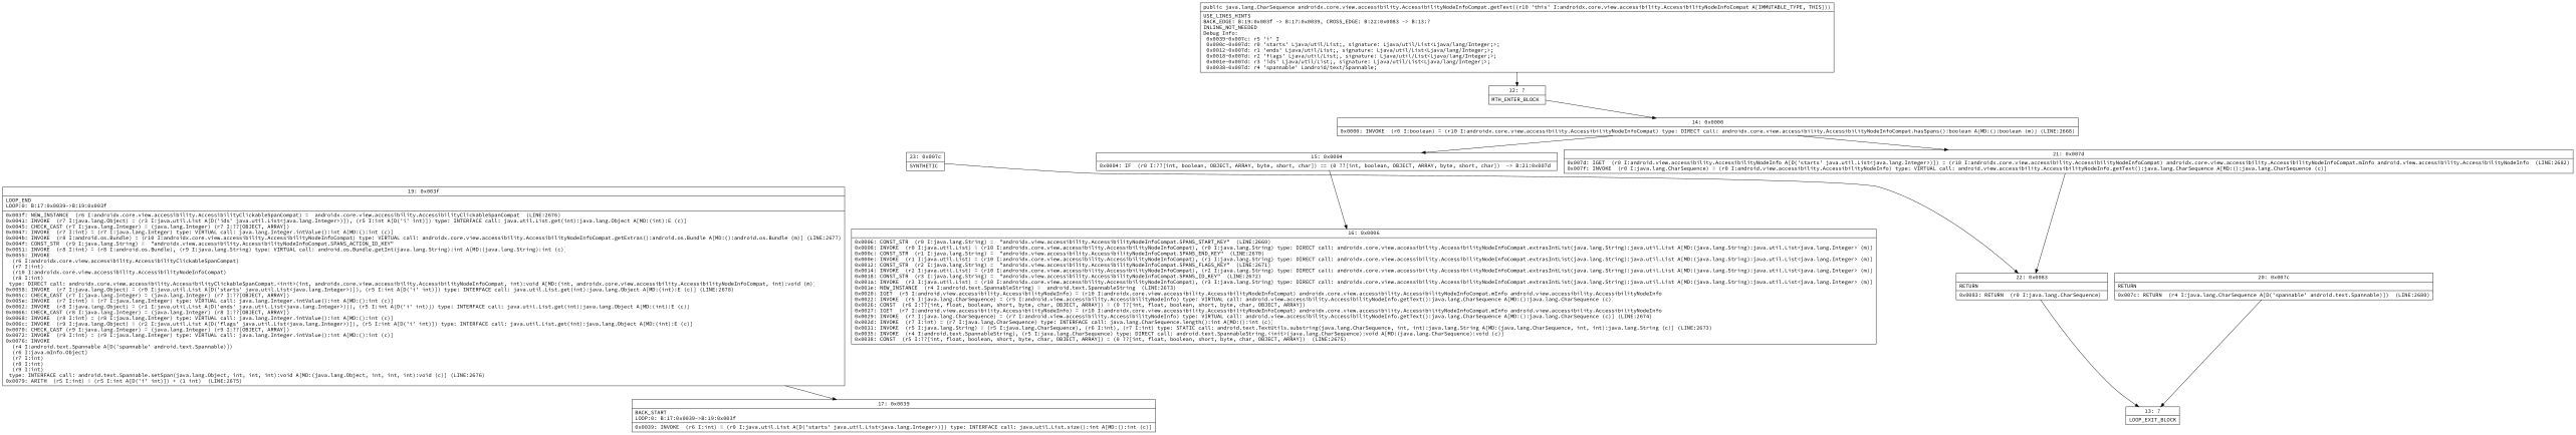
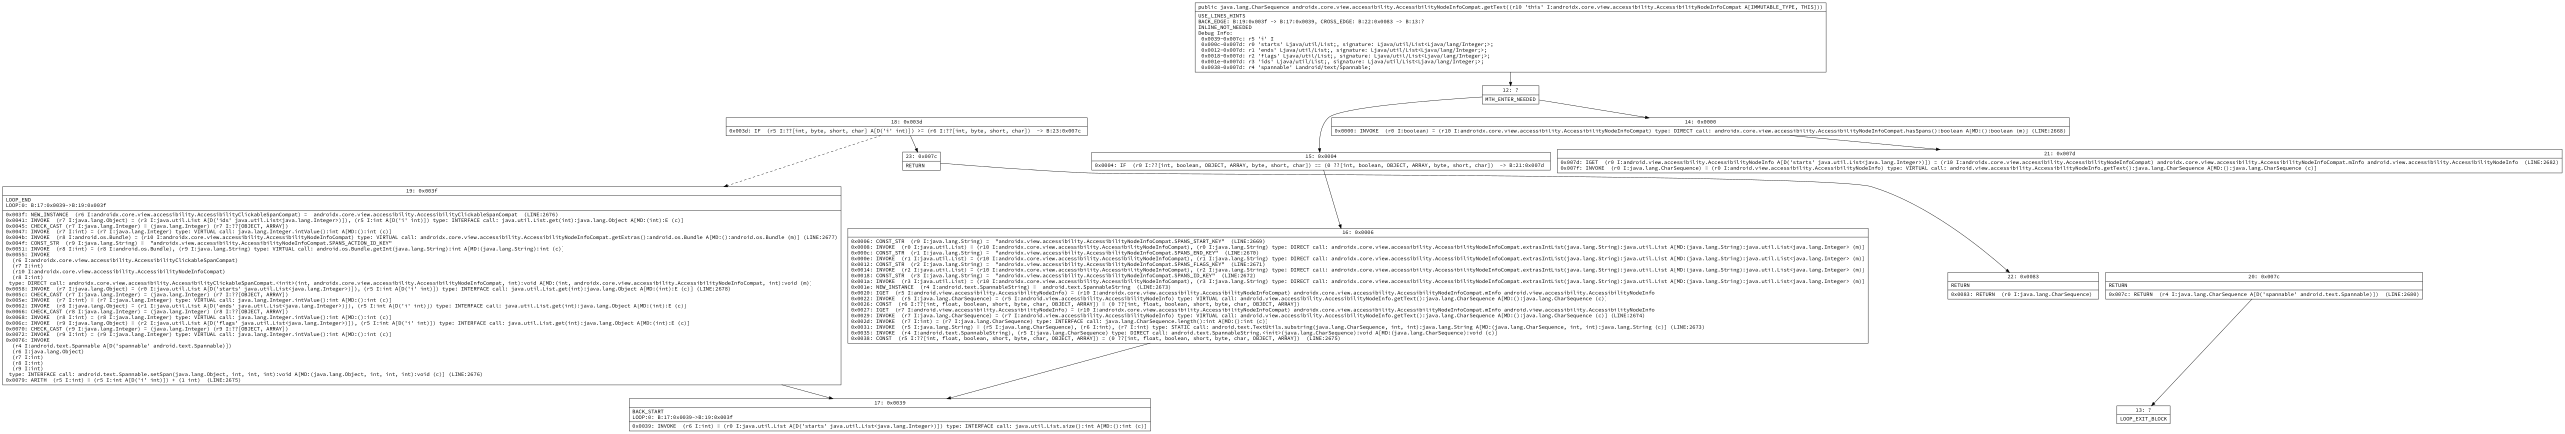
  digraph {
    fontname="Source Code Pro"
    node [fontname="Source Code Pro" shape=record]
    edge [fontname="Source Code Pro"]
-   n1 [label="{12\:\ ?|MTH_ENTER_BLOCK\l}"]
+   n1 [label="{12\:\ ?|MTH_ENTER_NEEDED\l}"]
    n2 [label="{14\:\ 0x0000|0x0000: INVOKE  (r0 I:boolean) = (r10 I:androidx.core.view.accessibility.AccessibilityNodeInfoCompat) type: DIRECT call: androidx.core.view.accessibility.AccessibilityNodeInfoCompat.hasSpans():boolean A[MD:():boolean (m)] (LINE:2668)\l}"]
    n3 [label="{15\:\ 0x0004|0x0004: IF  (r0 I:??[int, boolean, OBJECT, ARRAY, byte, short, char]) == (0 ??[int, boolean, OBJECT, ARRAY, byte, short, char])  \-\> B:21:0x007d \l}"]
    n4 [label="{21\:\ 0x007d|0x007d: IGET  (r0 I:android.view.accessibility.AccessibilityNodeInfo A[D('starts' java.util.List\<java.lang.Integer\>)]) = (r10 I:androidx.core.view.accessibility.AccessibilityNodeInfoCompat) androidx.core.view.accessibility.AccessibilityNodeInfoCompat.mInfo android.view.accessibility.AccessibilityNodeInfo  (LINE:2682)\l0x007f: INVOKE  (r0 I:java.lang.CharSequence) = (r0 I:android.view.accessibility.AccessibilityNodeInfo) type: VIRTUAL call: android.view.accessibility.AccessibilityNodeInfo.getText():java.lang.CharSequence A[MD:():java.lang.CharSequence (c)]\l}"]
    n5 [label="{16\:\ 0x0006|0x0006: CONST_STR  (r0 I:java.lang.String) =  \"androidx.view.accessibility.AccessibilityNodeInfoCompat.SPANS_START_KEY\"  (LINE:2669)\l0x0008: INVOKE  (r0 I:java.util.List) = (r10 I:androidx.core.view.accessibility.AccessibilityNodeInfoCompat), (r0 I:java.lang.String) type: DIRECT call: androidx.core.view.accessibility.AccessibilityNodeInfoCompat.extrasIntList(java.lang.String):java.util.List A[MD:(java.lang.String):java.util.List\<java.lang.Integer\> (m)]\l0x000c: CONST_STR  (r1 I:java.lang.String) =  \"androidx.view.accessibility.AccessibilityNodeInfoCompat.SPANS_END_KEY\"  (LINE:2670)\l0x000e: INVOKE  (r1 I:java.util.List) = (r10 I:androidx.core.view.accessibility.AccessibilityNodeInfoCompat), (r1 I:java.lang.String) type: DIRECT call: androidx.core.view.accessibility.AccessibilityNodeInfoCompat.extrasIntList(java.lang.String):java.util.List A[MD:(java.lang.String):java.util.List\<java.lang.Integer\> (m)]\l0x0012: CONST_STR  (r2 I:java.lang.String) =  \"androidx.view.accessibility.AccessibilityNodeInfoCompat.SPANS_FLAGS_KEY\"  (LINE:2671)\l0x0014: INVOKE  (r2 I:java.util.List) = (r10 I:androidx.core.view.accessibility.AccessibilityNodeInfoCompat), (r2 I:java.lang.String) type: DIRECT call: androidx.core.view.accessibility.AccessibilityNodeInfoCompat.extrasIntList(java.lang.String):java.util.List A[MD:(java.lang.String):java.util.List\<java.lang.Integer\> (m)]\l0x0018: CONST_STR  (r3 I:java.lang.String) =  \"androidx.view.accessibility.AccessibilityNodeInfoCompat.SPANS_ID_KEY\"  (LINE:2672)\l0x001a: INVOKE  (r3 I:java.util.List) = (r10 I:androidx.core.view.accessibility.AccessibilityNodeInfoCompat), (r3 I:java.lang.String) type: DIRECT call: androidx.core.view.accessibility.AccessibilityNodeInfoCompat.extrasIntList(java.lang.String):java.util.List A[MD:(java.lang.String):java.util.List\<java.lang.Integer\> (m)]\l0x001e: NEW_INSTANCE  (r4 I:android.text.SpannableString) =  android.text.SpannableString  (LINE:2673)\l0x0020: IGET  (r5 I:android.view.accessibility.AccessibilityNodeInfo) = (r10 I:androidx.core.view.accessibility.AccessibilityNodeInfoCompat) androidx.core.view.accessibility.AccessibilityNodeInfoCompat.mInfo android.view.accessibility.AccessibilityNodeInfo \l0x0022: INVOKE  (r5 I:java.lang.CharSequence) = (r5 I:android.view.accessibility.AccessibilityNodeInfo) type: VIRTUAL call: android.view.accessibility.AccessibilityNodeInfo.getText():java.lang.CharSequence A[MD:():java.lang.CharSequence (c)]\l0x0026: CONST  (r6 I:??[int, float, boolean, short, byte, char, OBJECT, ARRAY]) = (0 ??[int, float, boolean, short, byte, char, OBJECT, ARRAY]) \l0x0027: IGET  (r7 I:android.view.accessibility.AccessibilityNodeInfo) = (r10 I:androidx.core.view.accessibility.AccessibilityNodeInfoCompat) androidx.core.view.accessibility.AccessibilityNodeInfoCompat.mInfo android.view.accessibility.AccessibilityNodeInfo \l0x0029: INVOKE  (r7 I:java.lang.CharSequence) = (r7 I:android.view.accessibility.AccessibilityNodeInfo) type: VIRTUAL call: android.view.accessibility.AccessibilityNodeInfo.getText():java.lang.CharSequence A[MD:():java.lang.CharSequence (c)] (LINE:2674)\l0x002d: INVOKE  (r7 I:int) = (r7 I:java.lang.CharSequence) type: INTERFACE call: java.lang.CharSequence.length():int A[MD:():int (c)]\l0x0031: INVOKE  (r5 I:java.lang.String) = (r5 I:java.lang.CharSequence), (r6 I:int), (r7 I:int) type: STATIC call: android.text.TextUtils.substring(java.lang.CharSequence, int, int):java.lang.String A[MD:(java.lang.CharSequence, int, int):java.lang.String (c)] (LINE:2673)\l0x0035: INVOKE  (r4 I:android.text.SpannableString), (r5 I:java.lang.CharSequence) type: DIRECT call: android.text.SpannableString.\<init\>(java.lang.CharSequence):void A[MD:(java.lang.CharSequence):void (c)]\l0x0038: CONST  (r5 I:??[int, float, boolean, short, byte, char, OBJECT, ARRAY]) = (0 ??[int, float, boolean, short, byte, char, OBJECT, ARRAY])  (LINE:2675)\l}"]
    n6 [label="{17\:\ 0x0039|BACK_START\lLOOP:0: B:17:0x0039\-\>B:19:0x003f\l|0x0039: INVOKE  (r6 I:int) = (r0 I:java.util.List A[D('starts' java.util.List\<java.lang.Integer\>)]) type: INTERFACE call: java.util.List.size():int A[MD:():int (c)]\l}"]
    n7 [label="{22\:\ 0x0083|RETURN\l|0x0083: RETURN  (r0 I:java.lang.CharSequence) \l}"]
-   n9 [label="{19\:\ 0x003f|LOOP_END\lLOOP:0: B:17:0x0039\-\>B:19:0x003f\l|0x003f: NEW_INSTANCE  (r6 I:androidx.core.view.accessibility.AccessibilityClickableSpanCompat) =  androidx.core.view.accessibility.AccessibilityClickableSpanCompat  (LINE:2676)\l0x0041: INVOKE  (r7 I:java.lang.Object) = (r3 I:java.util.List A[D('ids' java.util.List\<java.lang.Integer\>)]), (r5 I:int A[D('i' int)]) type: INTERFACE call: java.util.List.get(int):java.lang.Object A[MD:(int):E (c)]\l0x0045: CHECK_CAST (r7 I:java.lang.Integer) = (java.lang.Integer) (r7 I:??[OBJECT, ARRAY]) \l0x0047: INVOKE  (r7 I:int) = (r7 I:java.lang.Integer) type: VIRTUAL call: java.lang.Integer.intValue():int A[MD:():int (c)]\l0x004b: INVOKE  (r8 I:android.os.Bundle) = (r10 I:androidx.core.view.accessibility.AccessibilityNodeInfoCompat) type: VIRTUAL call: androidx.core.view.accessibility.AccessibilityNodeInfoCompat.getExtras():android.os.Bundle A[MD:():android.os.Bundle (m)] (LINE:2677)\l0x004f: CONST_STR  (r9 I:java.lang.String) =  \"androidx.view.accessibility.AccessibilityNodeInfoCompat.SPANS_ACTION_ID_KEY\" \l0x0051: INVOKE  (r8 I:int) = (r8 I:android.os.Bundle), (r9 I:java.lang.String) type: VIRTUAL call: android.os.Bundle.getInt(java.lang.String):int A[MD:(java.lang.String):int (c)]\l0x0055: INVOKE  \l  (r6 I:androidx.core.view.accessibility.AccessibilityClickableSpanCompat)\l  (r7 I:int)\l  (r10 I:androidx.core.view.accessibility.AccessibilityNodeInfoCompat)\l  (r8 I:int)\l type: DIRECT call: androidx.core.view.accessibility.AccessibilityClickableSpanCompat.\<init\>(int, androidx.core.view.accessibility.AccessibilityNodeInfoCompat, int):void A[MD:(int, androidx.core.view.accessibility.AccessibilityNodeInfoCompat, int):void (m)]\l0x0058: INVOKE  (r7 I:java.lang.Object) = (r0 I:java.util.List A[D('starts' java.util.List\<java.lang.Integer\>)]), (r5 I:int A[D('i' int)]) type: INTERFACE call: java.util.List.get(int):java.lang.Object A[MD:(int):E (c)] (LINE:2678)\l0x005c: CHECK_CAST (r7 I:java.lang.Integer) = (java.lang.Integer) (r7 I:??[OBJECT, ARRAY]) \l0x005e: INVOKE  (r7 I:int) = (r7 I:java.lang.Integer) type: VIRTUAL call: java.lang.Integer.intValue():int A[MD:():int (c)]\l0x0062: INVOKE  (r8 I:java.lang.Object) = (r1 I:java.util.List A[D('ends' java.util.List\<java.lang.Integer\>)]), (r5 I:int A[D('i' int)]) type: INTERFACE call: java.util.List.get(int):java.lang.Object A[MD:(int):E (c)]\l0x0066: CHECK_CAST (r8 I:java.lang.Integer) = (java.lang.Integer) (r8 I:??[OBJECT, ARRAY]) \l0x0068: INVOKE  (r8 I:int) = (r8 I:java.lang.Integer) type: VIRTUAL call: java.lang.Integer.intValue():int A[MD:():int (c)]\l0x006c: INVOKE  (r9 I:java.lang.Object) = (r2 I:java.util.List A[D('flags' java.util.List\<java.lang.Integer\>)]), (r5 I:int A[D('i' int)]) type: INTERFACE call: java.util.List.get(int):java.lang.Object A[MD:(int):E (c)]\l0x0070: CHECK_CAST (r9 I:java.lang.Integer) = (java.lang.Integer) (r9 I:??[OBJECT, ARRAY]) \l0x0072: INVOKE  (r9 I:int) = (r9 I:java.lang.Integer) type: VIRTUAL call: java.lang.Integer.intValue():int A[MD:():int (c)]\l0x0076: INVOKE  \l  (r4 I:android.text.Spannable A[D('spannable' android.text.Spannable)])\l  (r6 I:java.mInfo.Object)\l  (r7 I:int)\l  (r8 I:int)\l  (r9 I:int)\l type: INTERFACE call: android.text.Spannable.setSpan(java.lang.Object, int, int, int):void A[MD:(java.lang.Object, int, int, int):void (c)] (LINE:2676)\l0x0079: ARITH  (r5 I:int) = (r5 I:int A[D('i' int)]) + (1 int)  (LINE:2675)\l}"]
-   n10 [label="{23\:\ 0x007c|SYNTHETIC\l}"]
+   n8 [label="{18\:\ 0x003d|0x003d: IF  (r5 I:??[int, byte, short, char] A[D('i' int)]) \>= (r6 I:??[int, byte, short, char])  \-\> B:23:0x007c \l}"]
+   n9 [label="{19\:\ 0x003f|LOOP_END\lLOOP:0: B:17:0x0039\-\>B:19:0x003f\l|0x003f: NEW_INSTANCE  (r6 I:androidx.core.view.accessibility.AccessibilityClickableSpanCompat) =  androidx.core.view.accessibility.AccessibilityClickableSpanCompat  (LINE:2676)\l0x0041: INVOKE  (r7 I:java.lang.Object) = (r3 I:java.util.List A[D('ids' java.util.List\<java.lang.Integer\>)]), (r5 I:int A[D('i' int)]) type: INTERFACE call: java.util.List.get(int):java.lang.Object A[MD:(int):E (c)]\l0x0045: CHECK_CAST (r7 I:java.lang.Integer) = (java.lang.Integer) (r7 I:??[OBJECT, ARRAY]) \l0x0047: INVOKE  (r7 I:int) = (r7 I:java.lang.Integer) type: VIRTUAL call: java.lang.Integer.intValue():int A[MD:():int (c)]\l0x004b: INVOKE  (r8 I:android.os.Bundle) = (r10 I:androidx.core.view.accessibility.AccessibilityNodeInfoCompat) type: VIRTUAL call: androidx.core.view.accessibility.AccessibilityNodeInfoCompat.getExtras():android.os.Bundle A[MD:():android.os.Bundle (m)] (LINE:2677)\l0x004f: CONST_STR  (r9 I:java.lang.String) =  \"androidx.view.accessibility.AccessibilityNodeInfoCompat.SPANS_ACTION_ID_KEY\" \l0x0051: INVOKE  (r8 I:int) = (r8 I:android.os.Bundle), (r9 I:java.lang.String) type: VIRTUAL call: android.os.Bundle.getInt(java.lang.String):int A[MD:(java.lang.String):int (c)]\l0x0055: INVOKE  \l  (r6 I:androidx.core.view.accessibility.AccessibilityClickableSpanCompat)\l  (r7 I:int)\l  (r10 I:androidx.core.view.accessibility.AccessibilityNodeInfoCompat)\l  (r8 I:int)\l type: DIRECT call: androidx.core.view.accessibility.AccessibilityClickableSpanCompat.\<init\>(int, androidx.core.view.accessibility.AccessibilityNodeInfoCompat, int):void A[MD:(int, androidx.core.view.accessibility.AccessibilityNodeInfoCompat, int):void (m)]\l0x0058: INVOKE  (r7 I:java.lang.Object) = (r0 I:java.util.List A[D('starts' java.util.List\<java.lang.Integer\>)]), (r5 I:int A[D('i' int)]) type: INTERFACE call: java.util.List.get(int):java.lang.Object A[MD:(int):E (c)] (LINE:2678)\l0x005c: CHECK_CAST (r7 I:java.lang.Integer) = (java.lang.Integer) (r7 I:??[OBJECT, ARRAY]) \l0x005e: INVOKE  (r7 I:int) = (r7 I:java.lang.Integer) type: VIRTUAL call: java.lang.Integer.intValue():int A[MD:():int (c)]\l0x0062: INVOKE  (r8 I:java.lang.Object) = (r1 I:java.util.List A[D('ends' java.util.List\<java.lang.Integer\>)]), (r5 I:int A[D('i' int)]) type: INTERFACE call: java.util.List.get(int):java.lang.Object A[MD:(int):E (c)]\l0x0066: CHECK_CAST (r8 I:java.lang.Integer) = (java.lang.Integer) (r8 I:??[OBJECT, ARRAY]) \l0x0068: INVOKE  (r8 I:int) = (r8 I:java.lang.Integer) type: VIRTUAL call: java.lang.Integer.intValue():int A[MD:():int (c)]\l0x006c: INVOKE  (r9 I:java.lang.Object) = (r2 I:java.util.List A[D('flags' java.util.List\<java.lang.Integer\>)]), (r5 I:int A[D('i' int)]) type: INTERFACE call: java.util.List.get(int):java.lang.Object A[MD:(int):E (c)]\l0x0070: CHECK_CAST (r9 I:java.lang.Integer) = (java.lang.Integer) (r9 I:??[OBJECT, ARRAY]) \l0x0072: INVOKE  (r9 I:int) = (r9 I:java.lang.Integer) type: VIRTUAL call: java.lang.Integer.intValue():int A[MD:():int (c)]\l0x0076: INVOKE  \l  (r4 I:android.text.Spannable A[D('spannable' android.text.Spannable)])\l  (r6 I:java.lang.Object)\l  (r7 I:int)\l  (r8 I:int)\l  (r9 I:int)\l type: INTERFACE call: android.text.Spannable.setSpan(java.lang.Object, int, int, int):void A[MD:(java.lang.Object, int, int, int):void (c)] (LINE:2676)\l0x0079: ARITH  (r5 I:int) = (r5 I:int A[D('i' int)]) + (1 int)  (LINE:2675)\l}"]
+   n10 [label="{23\:\ 0x007c|RETURN\l}"]
    n11 [label="{20\:\ 0x007c|RETURN\l|0x007c: RETURN  (r4 I:java.lang.CharSequence A[D('spannable' android.text.Spannable)])  (LINE:2680)\l}"]
    n12 [label="{13\:\ ?|LOOP_EXIT_BLOCK\l}"]
    n13 [label="{public java.lang.CharSequence androidx.core.view.accessibility.AccessibilityNodeInfoCompat.getText((r10 'this' I:androidx.core.view.accessibility.AccessibilityNodeInfoCompat A[IMMUTABLE_TYPE, THIS]))  | USE_LINES_HINTS\lBACK_EDGE: B:19:0x003f \-\> B:17:0x0039, CROSS_EDGE: B:22:0x0083 \-\> B:13:?\lINLINE_NOT_NEEDED\lDebug Info:\l  0x0039\-0x007c: r5 'i' I\l  0x000c\-0x007d: r0 'starts' Ljava\/util\/List;, signature: Ljava\/util\/List\<Ljava\/lang\/Integer;\>;\l  0x0012\-0x007d: r1 'ends' Ljava\/util\/List;, signature: Ljava\/util\/List\<Ljava\/lang\/Integer;\>;\l  0x0018\-0x007d: r2 'flags' Ljava\/util\/List;, signature: Ljava\/util\/List\<Ljava\/lang\/Integer;\>;\l  0x001e\-0x007d: r3 'ids' Ljava\/util\/List;, signature: Ljava\/util\/List\<Ljava\/lang\/Integer;\>;\l  0x0038\-0x007d: r4 'spannable' Landroid\/text\/Spannable;\l}"]
    n1 -> n2
-   n2 -> n3
+   n1 -> n3
    n2 -> n4
    n3 -> n5 [style=solid]
-   n4 -> n7
-   n7 -> n12
+   n5 -> n6
+   n8 -> n9 [style=dashed]
+   n8 -> n10
    n9 -> n6
    n10 -> n7
    n11 -> n12
    n13 -> n1
  }
